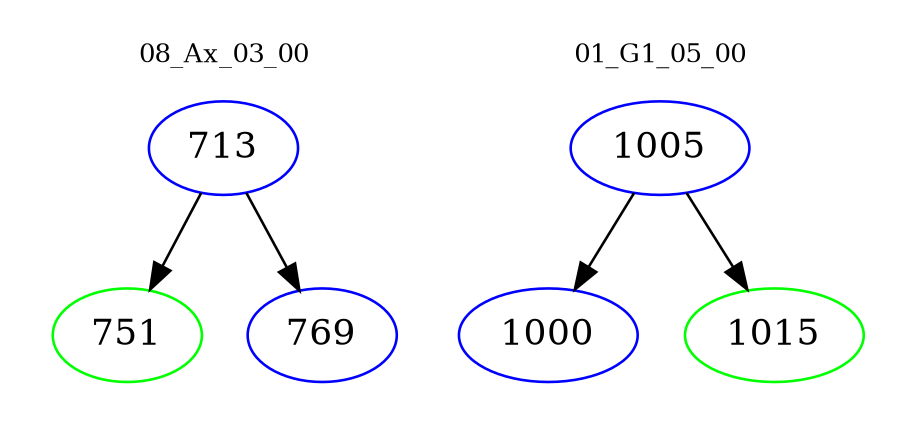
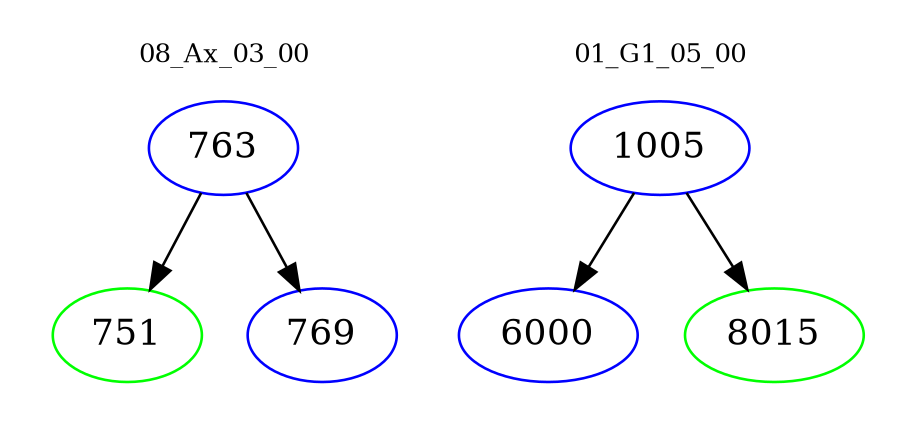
  digraph {
    node [color=blue]
    edge [color=black]
-   n1 [label=713]
+   n1 [label=763]
    n2 [color=green label=751]
    n3 [label=769]
    n4 [label=1005]
-   n5 [label=1000]
-   n6 [color=green label=1015]
+   n5 [label=6000]
+   n6 [color=green label=8015]
    subgraph cluster_1 {
      color=white
      fontsize=10
      label="08_Ax_03_00"
      n1
      n2
      n3
    }
    subgraph cluster_2 {
      color=white
      fontsize=10
      label="01_G1_05_00"
      n4
      n5
      n6
    }
    n1 -> n2
    n1 -> n3
    n4 -> n5
    n4 -> n6
  }
